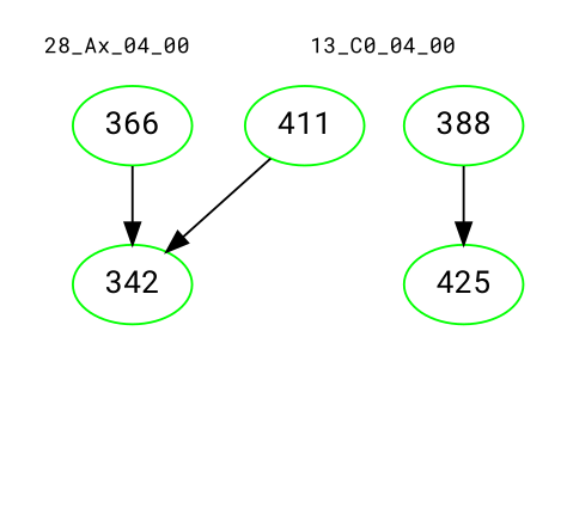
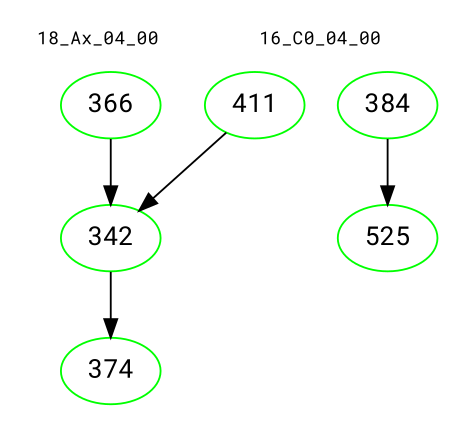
  digraph {
    fontname="Roboto Mono"
    node [color=green fontname="Roboto Mono"]
    edge [color=black fontname="Roboto Mono"]
    n1 [label=366]
    n2 [label=342]
+   n3 [label=374]
    n4 [label=411]
-   n5 [label=388]
-   n6 [label=425]
+   n5 [label=384]
+   n6 [label=525]
    subgraph cluster_1 {
      color=white
      fontsize=10
-     label="28_Ax_04_00"
+     label="18_Ax_04_00"
      n1
      n2
+     n3
    }
    subgraph cluster_2 {
      color=white
      fontsize=10
-     label="13_C0_04_00"
+     label="16_C0_04_00"
      n4
      n5
      n6
    }
    n1 -> n2
+   n2 -> n3
    n4 -> n2
    n5 -> n6
  }
